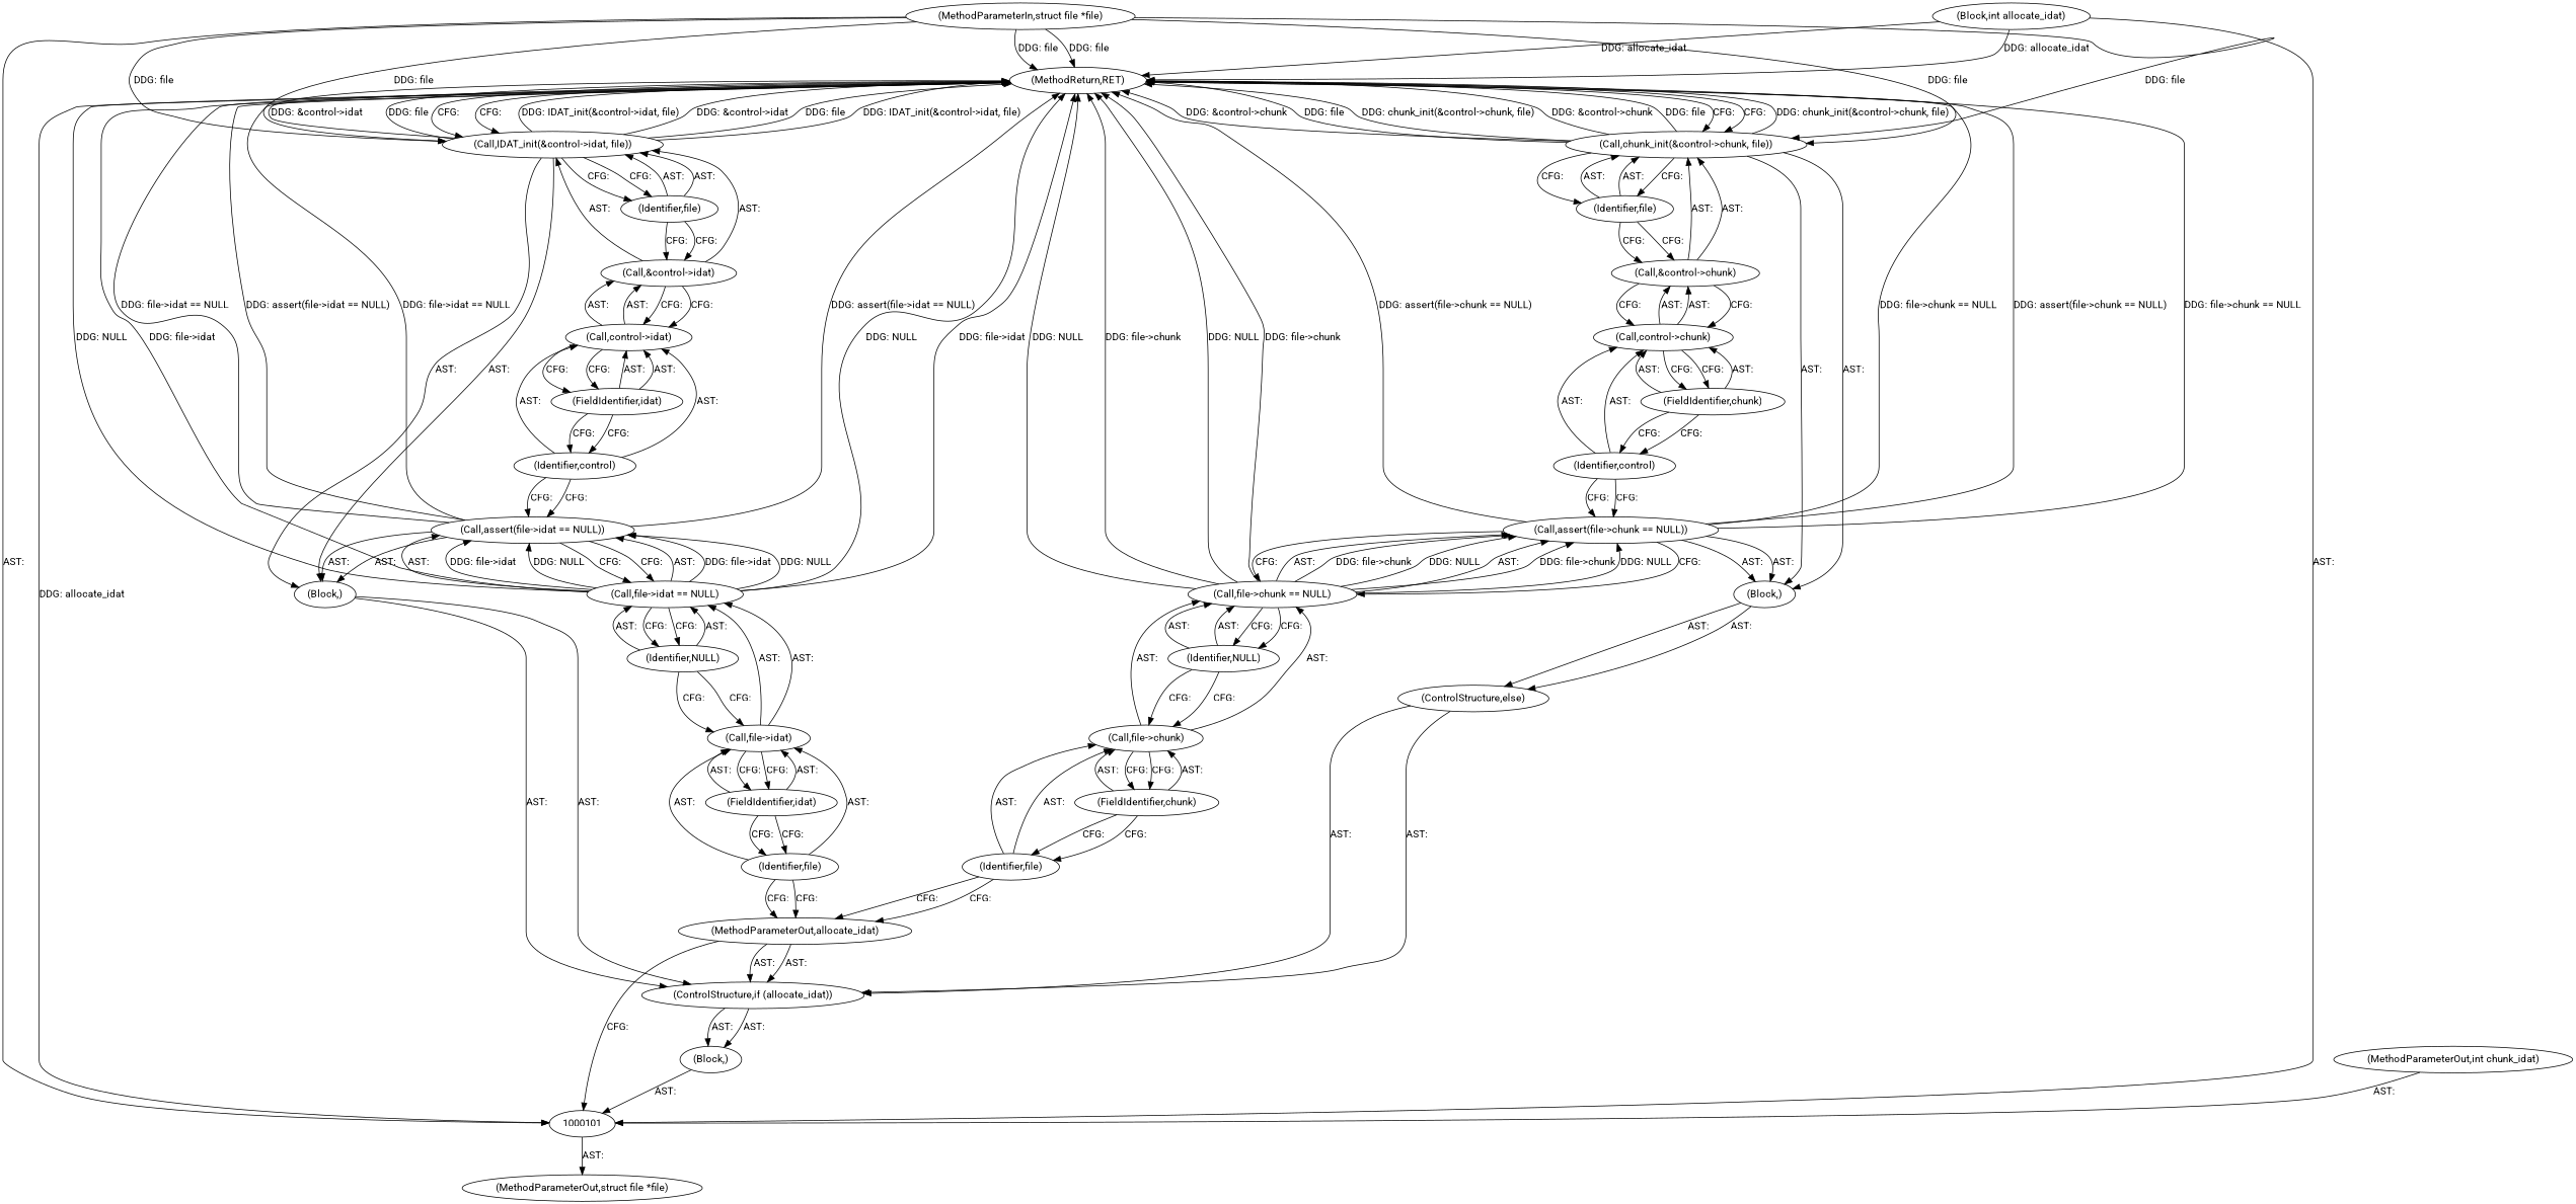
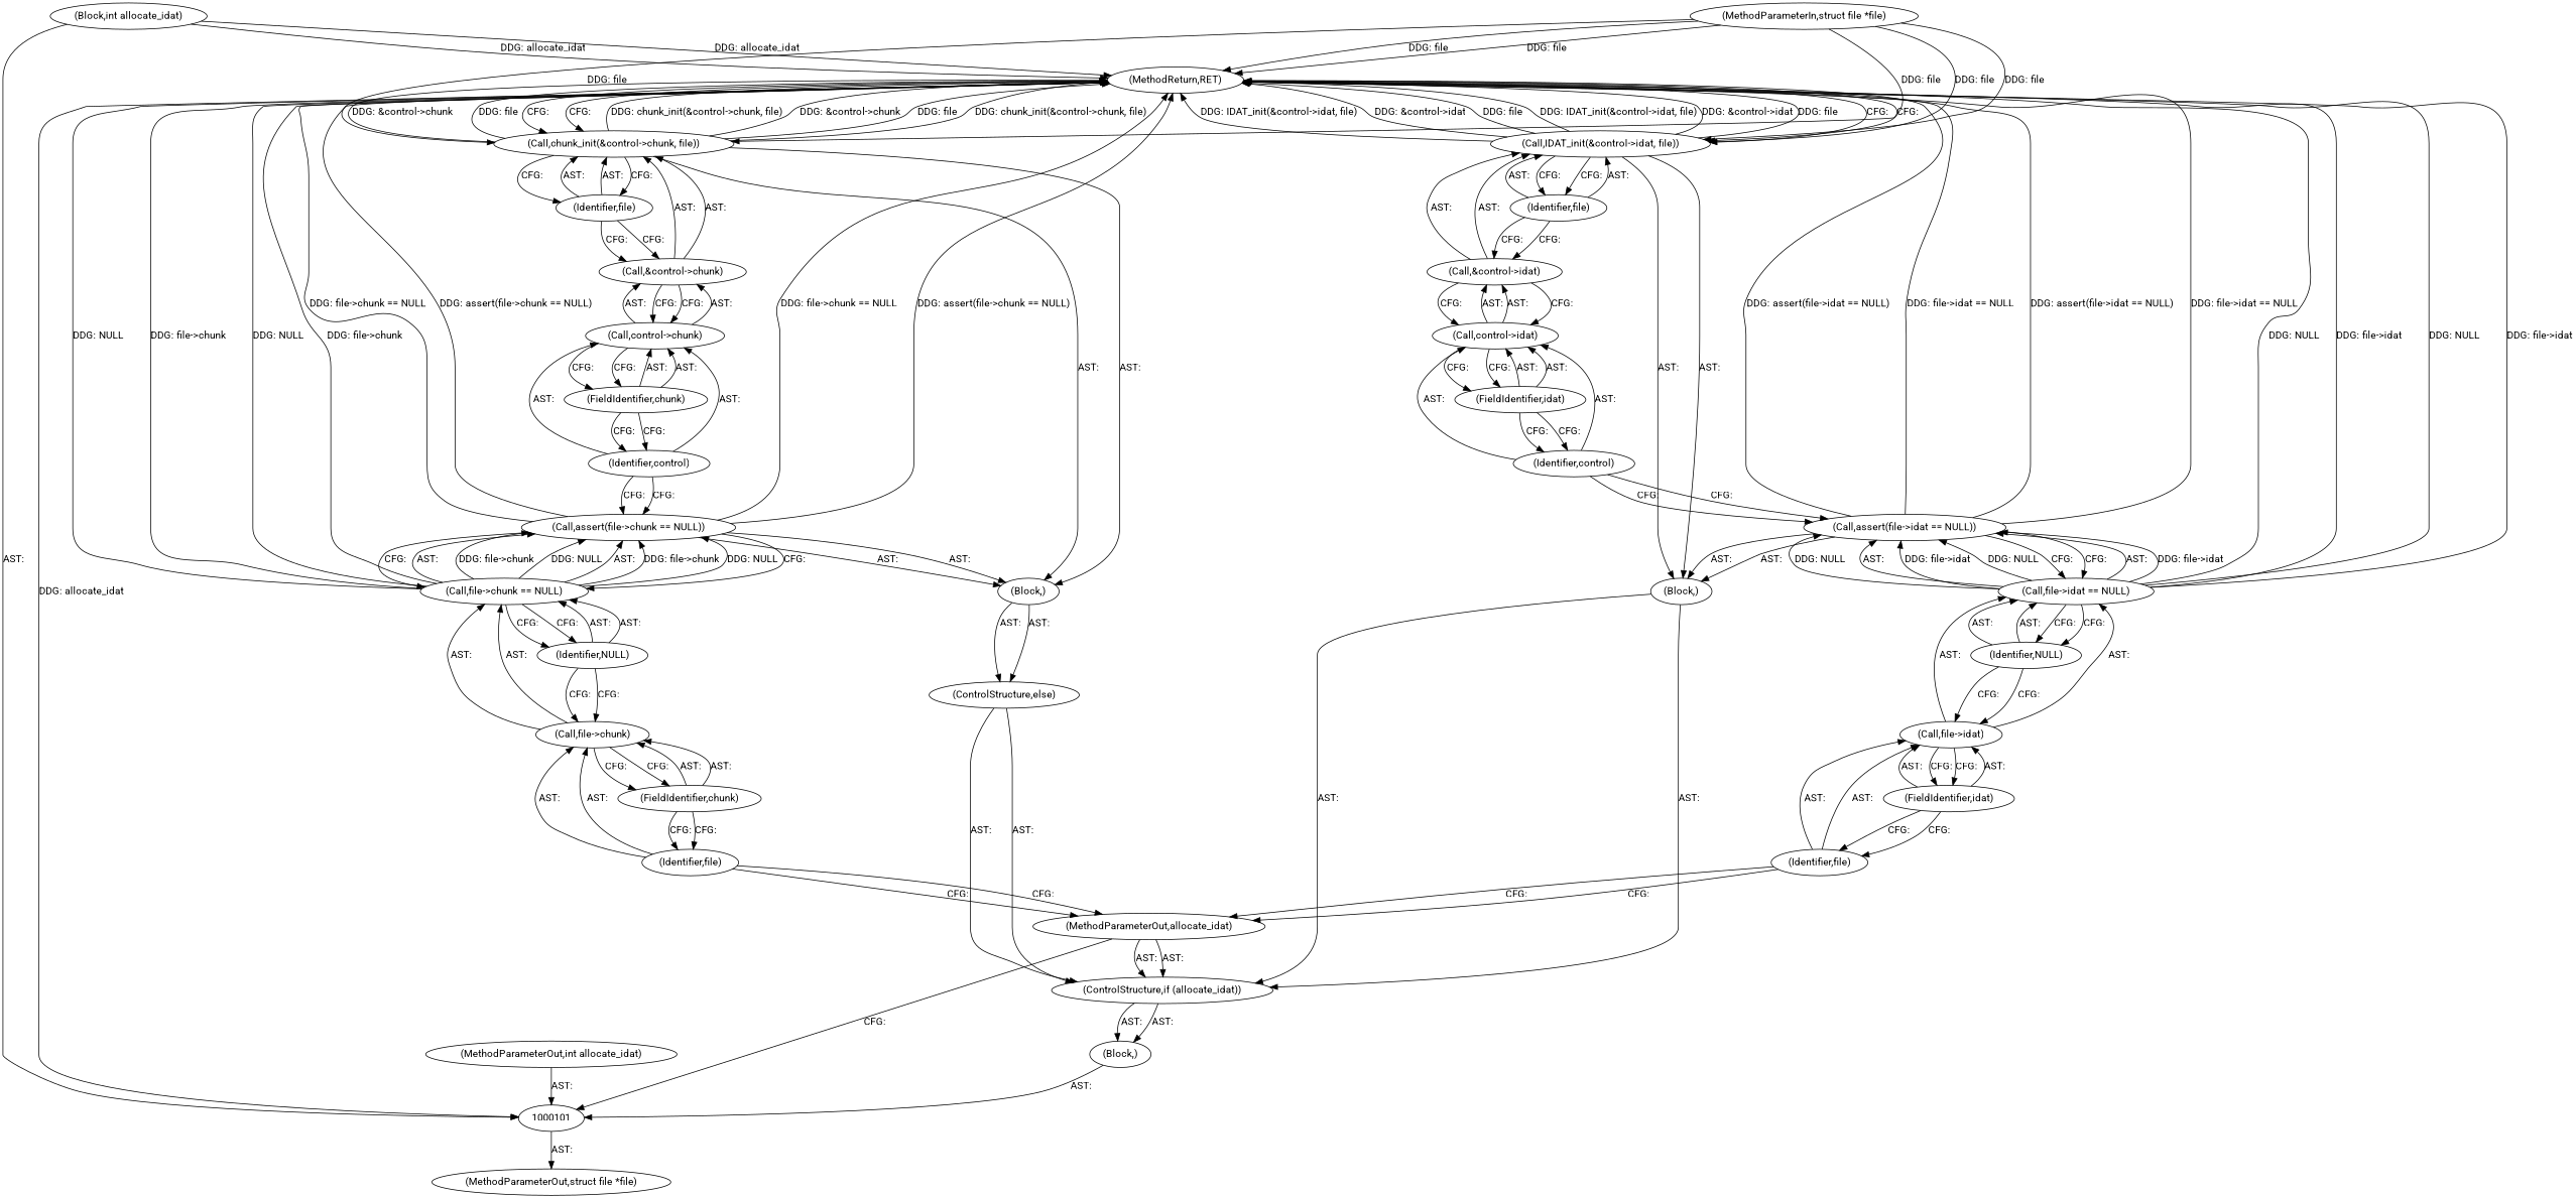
  digraph {
    fontname=Roboto
    node [fontname=Roboto]
    edge [fontname=Roboto]
    n1 [label="(MethodReturn,RET)"]
    n2 [label="(Call,chunk_init(&control->chunk, file))"]
    n3 [label="(Call,IDAT_init(&control->idat, file))"]
    1000101
    n5 [label="(Block,)"]
    n6 [label="(Identifier,file)"]
    n7 [label="(Block,)"]
    n8 [label="(Identifier,file)"]
    n9 [label="(MethodParameterOut,struct file *file)"]
    n10 [label="(MethodParameterIn,struct file *file)"]
    n11 [label="(Block,int allocate_idat)"]
-   n12 [label="(MethodParameterOut,int chunk_idat)"]
+   n12 [label="(MethodParameterOut,int allocate_idat)"]
    n13 [label="(ControlStructure,else)"]
    n14 [label="(ControlStructure,if (allocate_idat))"]
    n15 [label="(Block,)"]
    n16 [label="(Call,file->chunk == NULL)"]
    n17 [label="(Identifier,NULL)"]
    n18 [label="(Call,assert(file->chunk == NULL))"]
    n19 [label="(Call,file->chunk)"]
    n20 [label="(FieldIdentifier,chunk)"]
    n21 [label="(Identifier,file)"]
    n22 [label="(MethodParameterOut,allocate_idat)"]
    n23 [label="(Call,&control->chunk)"]
    n24 [label="(Call,control->chunk)"]
    n25 [label="(FieldIdentifier,chunk)"]
    n26 [label="(Identifier,control)"]
    n27 [label="(Call,file->idat == NULL)"]
    n28 [label="(Identifier,NULL)"]
    n29 [label="(Call,assert(file->idat == NULL))"]
    n30 [label="(Call,file->idat)"]
    n31 [label="(FieldIdentifier,idat)"]
    n32 [label="(Identifier,file)"]
    n33 [label="(Call,&control->idat)"]
    n34 [label="(Call,control->idat)"]
    n35 [label="(FieldIdentifier,idat)"]
    n36 [label="(Identifier,control)"]
    n1 -> n2 [label="CFG: "]
    n1 -> n2 [label="CFG: "]
    n1 -> n3 [label="CFG: "]
    n1 -> n3 [label="CFG: "]
    n1 -> 1000101 [label="DDG: allocate_idat"]
    n2 -> n1 [label="DDG: chunk_init(&control->chunk, file)"]
    n2 -> n1 [label="DDG: &control->chunk"]
    n2 -> n1 [label="DDG: file"]
    n2 -> n1 [label="DDG: chunk_init(&control->chunk, file)"]
    n2 -> n1 [label="DDG: &control->chunk"]
    n2 -> n1 [label="DDG: file"]
    n2 -> n5 [label="AST: "]
    n2 -> n5 [label="AST: "]
    n2 -> n6 [label="CFG: "]
    n2 -> n6 [label="CFG: "]
    n3 -> n1 [label="DDG: IDAT_init(&control->idat, file)"]
    n3 -> n1 [label="DDG: &control->idat"]
    n3 -> n1 [label="DDG: file"]
    n3 -> n1 [label="DDG: IDAT_init(&control->idat, file)"]
    n3 -> n1 [label="DDG: &control->idat"]
    n3 -> n1 [label="DDG: file"]
    n3 -> n7 [label="AST: "]
    n3 -> n7 [label="AST: "]
    n3 -> n8 [label="CFG: "]
    n3 -> n8 [label="CFG: "]
    1000101 -> n9 [label="AST: "]
    n5 -> n13 [label="AST: "]
    n5 -> n13 [label="AST: "]
    n6 -> n2 [label="AST: "]
    n6 -> n2 [label="AST: "]
    n6 -> n23 [label="CFG: "]
    n6 -> n23 [label="CFG: "]
    n7 -> n14 [label="AST: "]
    n7 -> n14 [label="AST: "]
    n8 -> n3 [label="AST: "]
    n8 -> n3 [label="AST: "]
    n8 -> n33 [label="CFG: "]
    n8 -> n33 [label="CFG: "]
    n10 -> n1 [label="DDG: file"]
    n10 -> n1 [label="DDG: file"]
    n10 -> n2 [label="DDG: file"]
    n10 -> n2 [label="DDG: file"]
    n10 -> n3 [label="DDG: file"]
    n10 -> n3 [label="DDG: file"]
-   n10 -> 1000101 [label="AST: "]
    n11 -> n1 [label="DDG: allocate_idat"]
    n11 -> n1 [label="DDG: allocate_idat"]
    n11 -> 1000101 [label="AST: "]
    n12 -> 1000101 [label="AST: "]
    n13 -> n14 [label="AST: "]
    n13 -> n14 [label="AST: "]
    n14 -> n15 [label="AST: "]
    n14 -> n15 [label="AST: "]
    n15 -> 1000101 [label="AST: "]
    n16 -> n1 [label="DDG: NULL"]
    n16 -> n1 [label="DDG: file->chunk"]
    n16 -> n1 [label="DDG: NULL"]
    n16 -> n1 [label="DDG: file->chunk"]
    n16 -> n17 [label="CFG: "]
    n16 -> n17 [label="CFG: "]
    n16 -> n18 [label="AST: "]
    n16 -> n18 [label="DDG: file->chunk"]
    n16 -> n18 [label="DDG: NULL"]
    n16 -> n18 [label="AST: "]
    n16 -> n18 [label="DDG: file->chunk"]
    n16 -> n18 [label="DDG: NULL"]
    n17 -> n16 [label="AST: "]
    n17 -> n16 [label="AST: "]
    n17 -> n19 [label="CFG: "]
    n17 -> n19 [label="CFG: "]
    n18 -> n1 [label="DDG: file->chunk == NULL"]
    n18 -> n1 [label="DDG: assert(file->chunk == NULL)"]
    n18 -> n1 [label="DDG: file->chunk == NULL"]
    n18 -> n1 [label="DDG: assert(file->chunk == NULL)"]
    n18 -> n5 [label="AST: "]
    n18 -> n5 [label="AST: "]
    n18 -> n16 [label="CFG: "]
    n18 -> n16 [label="CFG: "]
    n19 -> n16 [label="AST: "]
    n19 -> n16 [label="AST: "]
    n19 -> n20 [label="CFG: "]
    n19 -> n20 [label="CFG: "]
    n20 -> n19 [label="AST: "]
    n20 -> n19 [label="AST: "]
    n20 -> n21 [label="CFG: "]
    n20 -> n21 [label="CFG: "]
    n21 -> n19 [label="AST: "]
    n21 -> n19 [label="AST: "]
    n21 -> n22 [label="CFG: "]
    n21 -> n22 [label="CFG: "]
    n22 -> 1000101 [label="CFG: "]
    n22 -> n14 [label="AST: "]
    n22 -> n14 [label="AST: "]
    n23 -> n2 [label="AST: "]
    n23 -> n2 [label="AST: "]
    n23 -> n24 [label="CFG: "]
    n23 -> n24 [label="CFG: "]
    n24 -> n23 [label="AST: "]
    n24 -> n23 [label="AST: "]
    n24 -> n25 [label="CFG: "]
    n24 -> n25 [label="CFG: "]
    n25 -> n24 [label="AST: "]
    n25 -> n24 [label="AST: "]
    n25 -> n26 [label="CFG: "]
    n25 -> n26 [label="CFG: "]
    n26 -> n18 [label="CFG: "]
    n26 -> n18 [label="CFG: "]
    n26 -> n24 [label="AST: "]
    n26 -> n24 [label="AST: "]
    n27 -> n1 [label="DDG: NULL"]
    n27 -> n1 [label="DDG: file->idat"]
    n27 -> n1 [label="DDG: NULL"]
    n27 -> n1 [label="DDG: file->idat"]
    n27 -> n28 [label="CFG: "]
    n27 -> n28 [label="CFG: "]
    n27 -> n29 [label="AST: "]
    n27 -> n29 [label="DDG: file->idat"]
    n27 -> n29 [label="DDG: NULL"]
    n27 -> n29 [label="AST: "]
    n27 -> n29 [label="DDG: file->idat"]
    n27 -> n29 [label="DDG: NULL"]
    n28 -> n27 [label="AST: "]
    n28 -> n27 [label="AST: "]
    n28 -> n30 [label="CFG: "]
    n28 -> n30 [label="CFG: "]
    n29 -> n1 [label="DDG: assert(file->idat == NULL)"]
    n29 -> n1 [label="DDG: file->idat == NULL"]
    n29 -> n1 [label="DDG: assert(file->idat == NULL)"]
    n29 -> n1 [label="DDG: file->idat == NULL"]
    n29 -> n7 [label="AST: "]
    n29 -> n7 [label="AST: "]
    n29 -> n27 [label="CFG: "]
    n29 -> n27 [label="CFG: "]
    n30 -> n27 [label="AST: "]
    n30 -> n27 [label="AST: "]
    n30 -> n31 [label="CFG: "]
    n30 -> n31 [label="CFG: "]
    n31 -> n30 [label="AST: "]
    n31 -> n30 [label="AST: "]
    n31 -> n32 [label="CFG: "]
    n31 -> n32 [label="CFG: "]
    n32 -> n22 [label="CFG: "]
    n32 -> n22 [label="CFG: "]
    n32 -> n30 [label="AST: "]
    n32 -> n30 [label="AST: "]
    n33 -> n3 [label="AST: "]
    n33 -> n3 [label="AST: "]
    n33 -> n34 [label="CFG: "]
    n33 -> n34 [label="CFG: "]
    n34 -> n33 [label="AST: "]
    n34 -> n33 [label="AST: "]
    n34 -> n35 [label="CFG: "]
    n34 -> n35 [label="CFG: "]
    n35 -> n34 [label="AST: "]
    n35 -> n34 [label="AST: "]
    n35 -> n36 [label="CFG: "]
    n35 -> n36 [label="CFG: "]
    n36 -> n29 [label="CFG: "]
    n36 -> n29 [label="CFG: "]
    n36 -> n34 [label="AST: "]
    n36 -> n34 [label="AST: "]
  }
